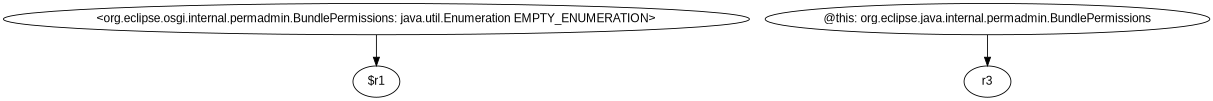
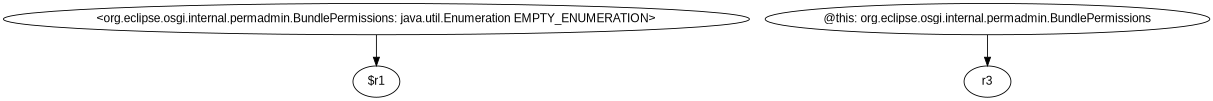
  digraph {
    fontname="Liberation Sans"
    node [fontname="Liberation Sans"]
    edge [fontname="Liberation Sans"]
    n1 [label="<org.eclipse.osgi.internal.permadmin.BundlePermissions: java.util.Enumeration EMPTY_ENUMERATION>"]
    n2 [label="$r1"]
-   n3 [label="@this: org.eclipse.java.internal.permadmin.BundlePermissions"]
+   n3 [label="@this: org.eclipse.osgi.internal.permadmin.BundlePermissions"]
    n4 [label=r3]
    n1 -> n2
    n3 -> n4
  }
